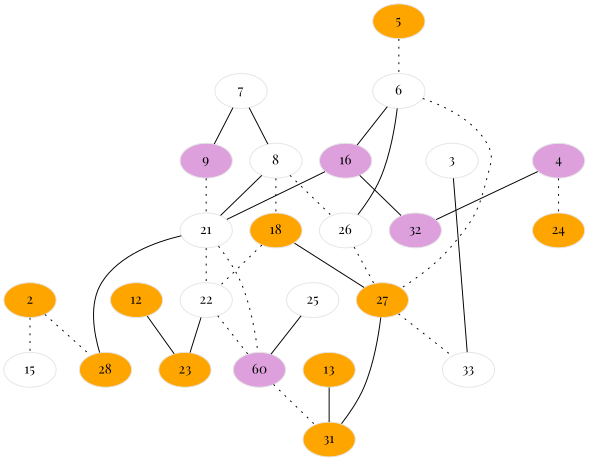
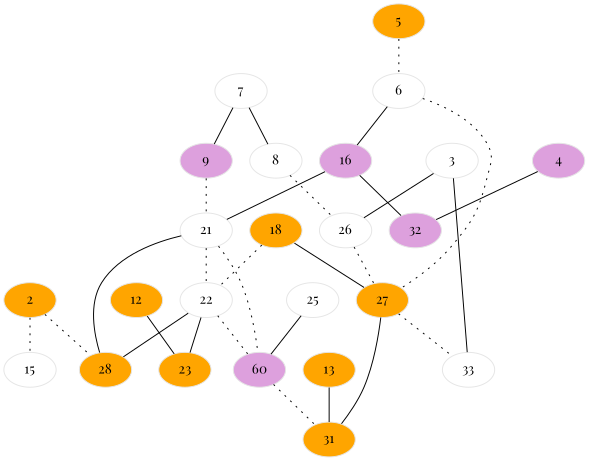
  graph {
    fontname="Playfair Display"
    node [color=gray90 fillcolor=white fontname="Playfair Display" style=filled]
    edge [fontname="Playfair Display" style=solid weight=1.0]
    15
    2 [fillcolor=orange]
    28 [fillcolor=orange]
    3
    26
    33
    27 [fillcolor=orange]
    4 [fillcolor=plum]
-   24 [fillcolor=orange]
    32 [fillcolor=plum]
    6
    5 [fillcolor=orange]
    16 [fillcolor=plum]
    21
    31 [fillcolor=orange]
    7
    8
    9 [fillcolor=plum]
    18 [fillcolor=orange]
    22
    n21 [fillcolor=plum label=60]
    12 [fillcolor=orange]
    23 [fillcolor=orange]
    13 [fillcolor=orange]
    25
    2 -- 15 [style=dotted]
    2 -- 28 [style=dotted]
-   6 -- 26
+   3 -- 26
    3 -- 33 [weight=2.0]
    26 -- 27 [style=dotted]
    27 -- 33 [style=dotted]
    27 -- 31
-   4 -- 24 [style=dotted]
    4 -- 32
    6 -- 27 [style=dotted]
    6 -- 16
    5 -- 6 [style=dotted]
    16 -- 32
    16 -- 21
    21 -- 28
    21 -- 22 [style=dotted weight=2.0]
    21 -- n21 [style=dotted]
    7 -- 8
    7 -- 9
    8 -- 26 [style=dotted]
-   8 -- 21
-   8 -- 18 [style=dotted]
    9 -- 21 [style=dotted]
    18 -- 27
    18 -- 22 [style=dotted]
+   22 -- 28 [weight=2.0]
    22 -- n21 [style=dotted]
    22 -- 23
    n21 -- 31 [style=dotted]
    12 -- 23
    13 -- 31
    25 -- n21
  }
